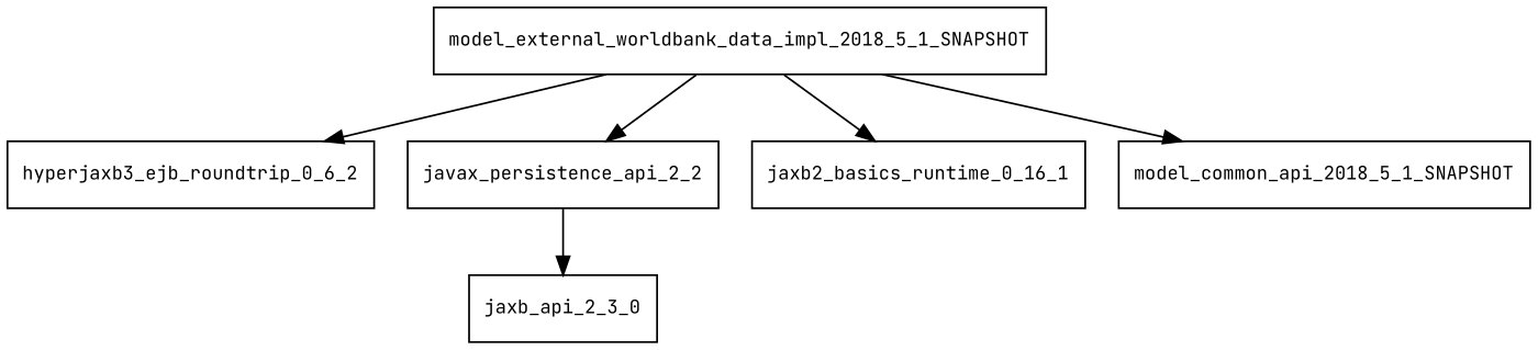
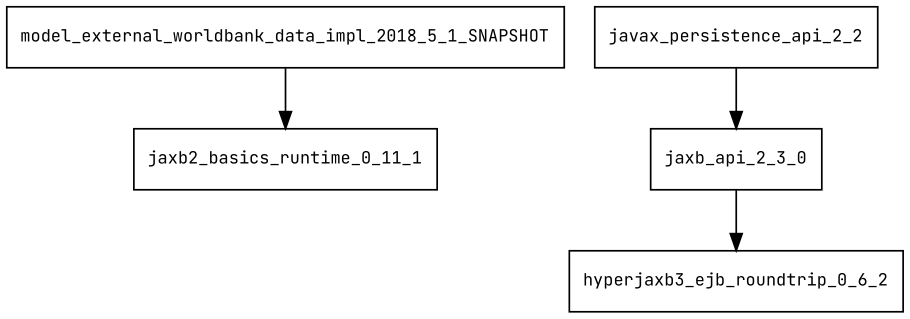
  digraph {
    fontname="JetBrains Mono"
    node [fontname="JetBrains Mono" fontsize=10.0 shape=box]
    edge [fontname="JetBrains Mono"]
    model_external_worldbank_data_impl_2018_5_1_SNAPSHOT
    hyperjaxb3_ejb_roundtrip_0_6_2
    javax_persistence_api_2_2
-   jaxb2_basics_runtime_0_11_1 [label=jaxb2_basics_runtime_0_16_1]
-   model_common_api_2018_5_1_SNAPSHOT
+   jaxb2_basics_runtime_0_11_1
    jaxb_api_2_3_0
-   model_external_worldbank_data_impl_2018_5_1_SNAPSHOT -> hyperjaxb3_ejb_roundtrip_0_6_2
-   model_external_worldbank_data_impl_2018_5_1_SNAPSHOT -> javax_persistence_api_2_2
+   jaxb_api_2_3_0 -> hyperjaxb3_ejb_roundtrip_0_6_2
    model_external_worldbank_data_impl_2018_5_1_SNAPSHOT -> jaxb2_basics_runtime_0_11_1
-   model_external_worldbank_data_impl_2018_5_1_SNAPSHOT -> model_common_api_2018_5_1_SNAPSHOT
    javax_persistence_api_2_2 -> jaxb_api_2_3_0
  }
